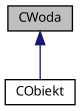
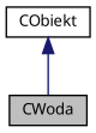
  digraph {
    node [color=black fontname="FreeSans.ttf" fontsize=10 shape=record style=filled]
    n1 [fillcolor=grey75 fontcolor=black height=0.2 label=CWoda width=0.4]
    n2 [fillcolor=white height=0.2 label=CObiekt width=0.4]
-   n1 -> n2 [color=midnightblue dir=back fontname="FreeSans.ttf" fontsize=10 labelfontname="FreeSans.ttf" labelfontsize=10 style=solid]
+   n2 -> n1 [color=midnightblue dir=back fontname="FreeSans.ttf" fontsize=10 labelfontname="FreeSans.ttf" labelfontsize=10 style=solid]
  }
